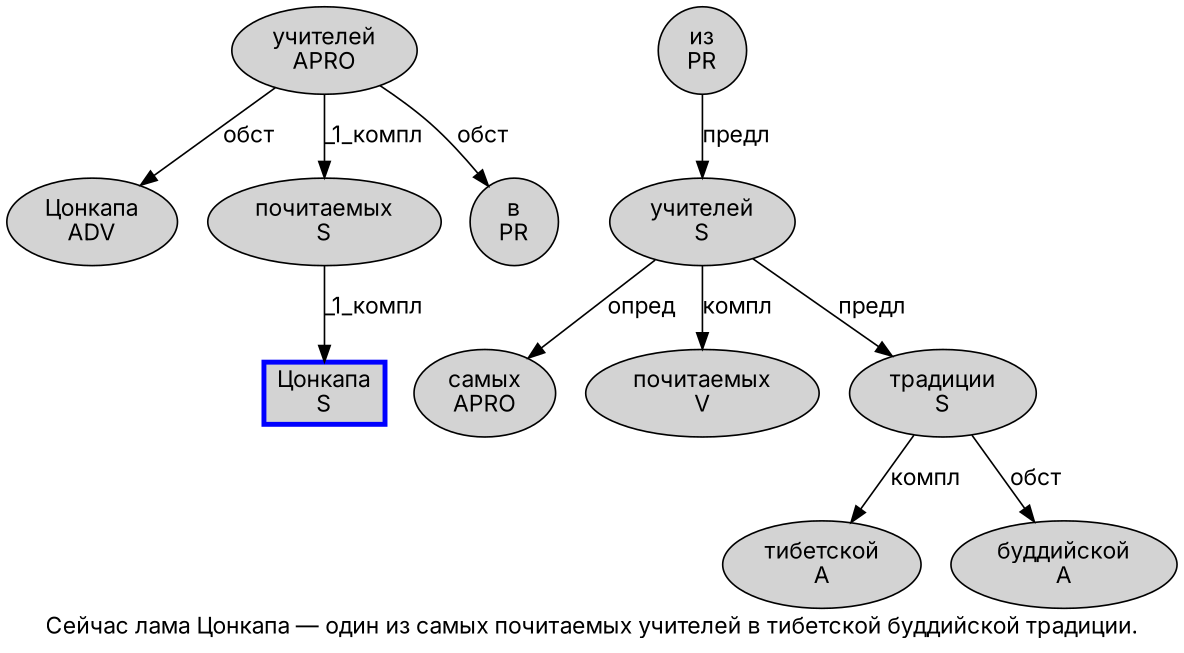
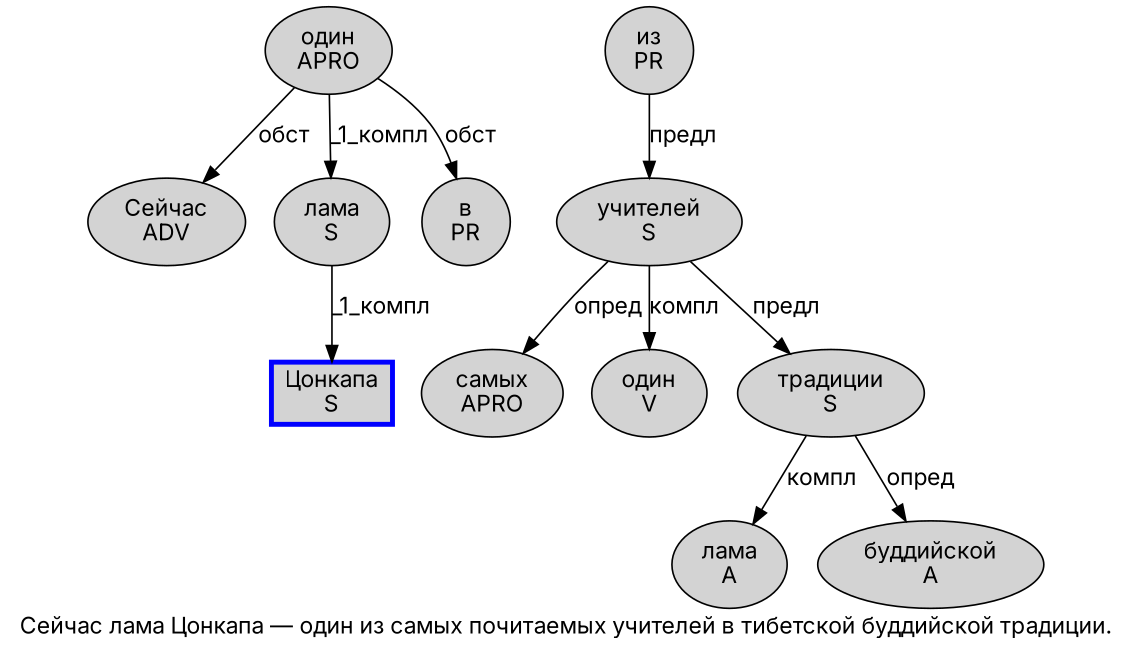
  digraph {
    fontname=Inter
    label="Сейчас лама Цонкапа — один из самых почитаемых учителей в тибетской буддийской традиции."
    node [fillcolor=lightgray fontname=Inter penwidth=1 shape=ellipse style=filled]
    edge [fontname=Inter]
-   n1 [label="Цонкапа\nADV"]
-   n2 [label="почитаемых\nS"]
+   n1 [label="Сейчас\nADV"]
+   n2 [label="лама\nS"]
    n3 [color=blue label="Цонкапа\nS" penwidth=3 shape=box]
-   n4 [label="учителей\nAPRO"]
+   n4 [label="один\nAPRO"]
    n5 [label="в\nPR"]
    n6 [label="из\nPR"]
    n7 [label="учителей\nS"]
    n8 [label="самых\nAPRO"]
-   n9 [label="почитаемых\nV"]
+   n9 [label="один\nV"]
    n10 [label="традиции\nS"]
-   n11 [label="тибетской\nA"]
+   n11 [label="лама\nA"]
    n12 [label="буддийской\nA"]
    n2 -> n3 [label="_1_компл"]
    n4 -> n1 [label="обст"]
    n4 -> n2 [label="_1_компл"]
    n4 -> n5 [label="обст"]
    n6 -> n7 [label="предл"]
    n7 -> n8 [label="опред"]
    n7 -> n9 [label="компл"]
    n7 -> n10 [label="предл"]
    n10 -> n11 [label="компл"]
-   n10 -> n12 [label="обст"]
+   n10 -> n12 [label="опред"]
  }
